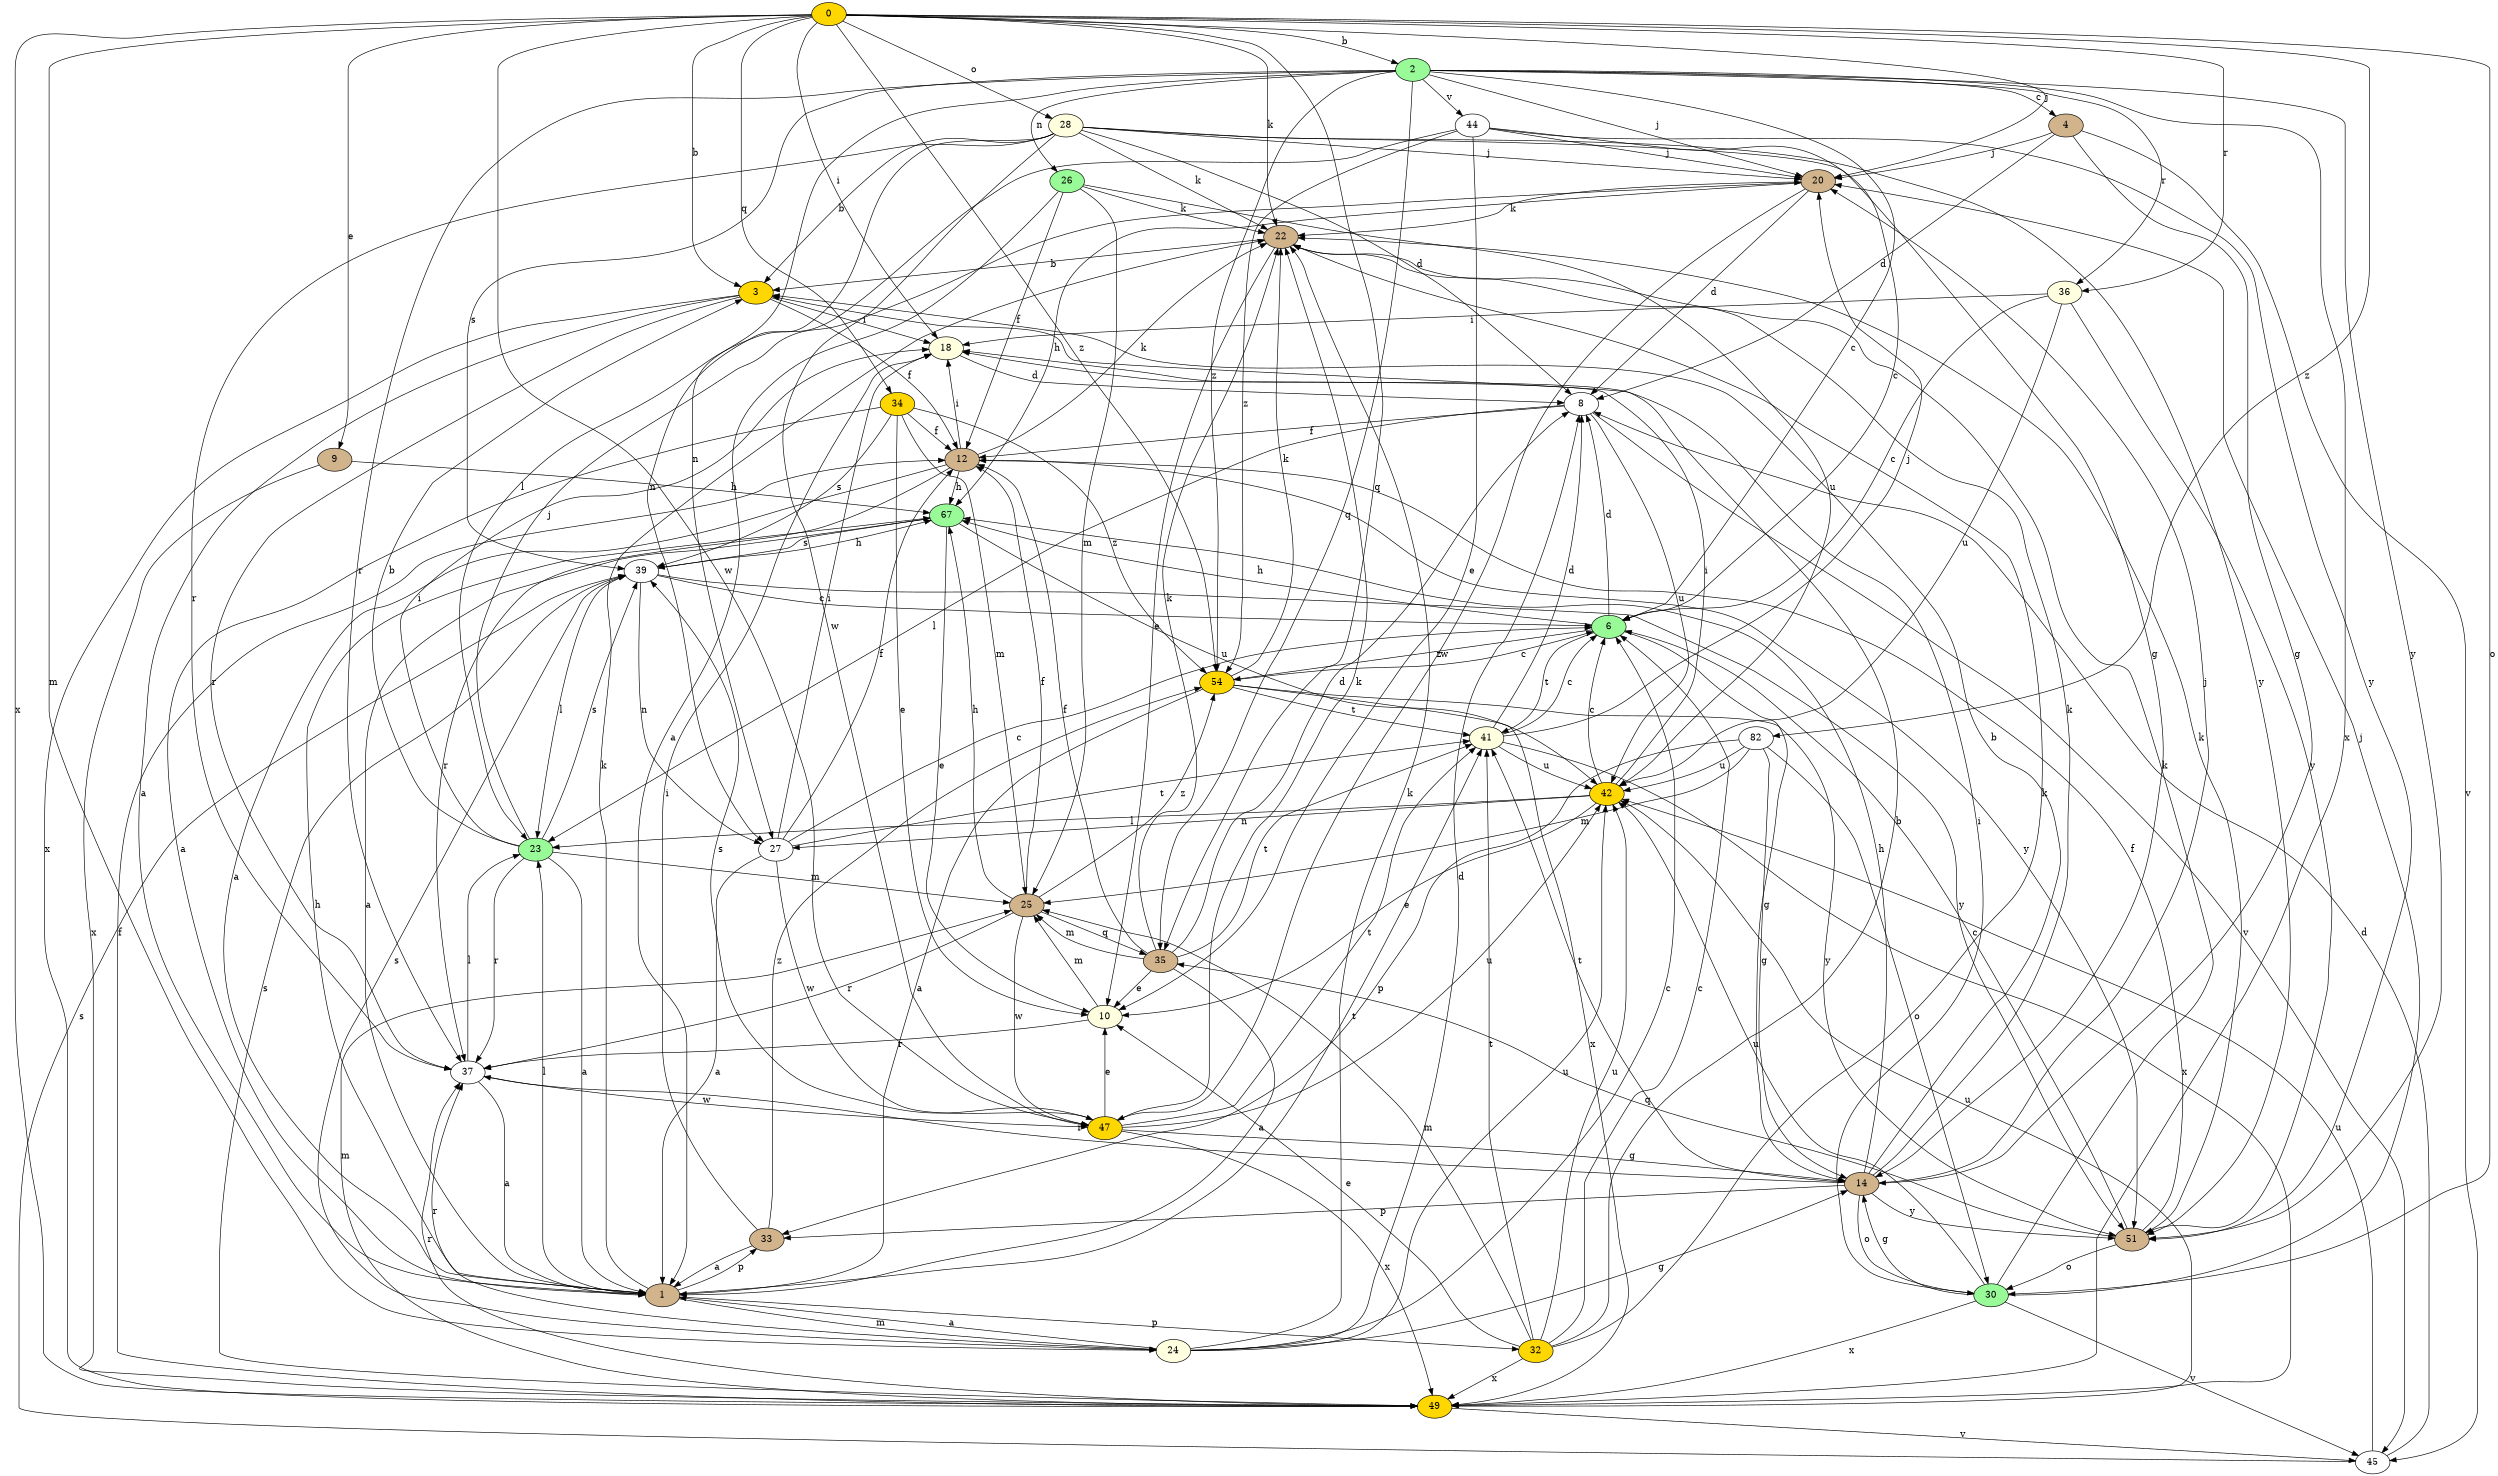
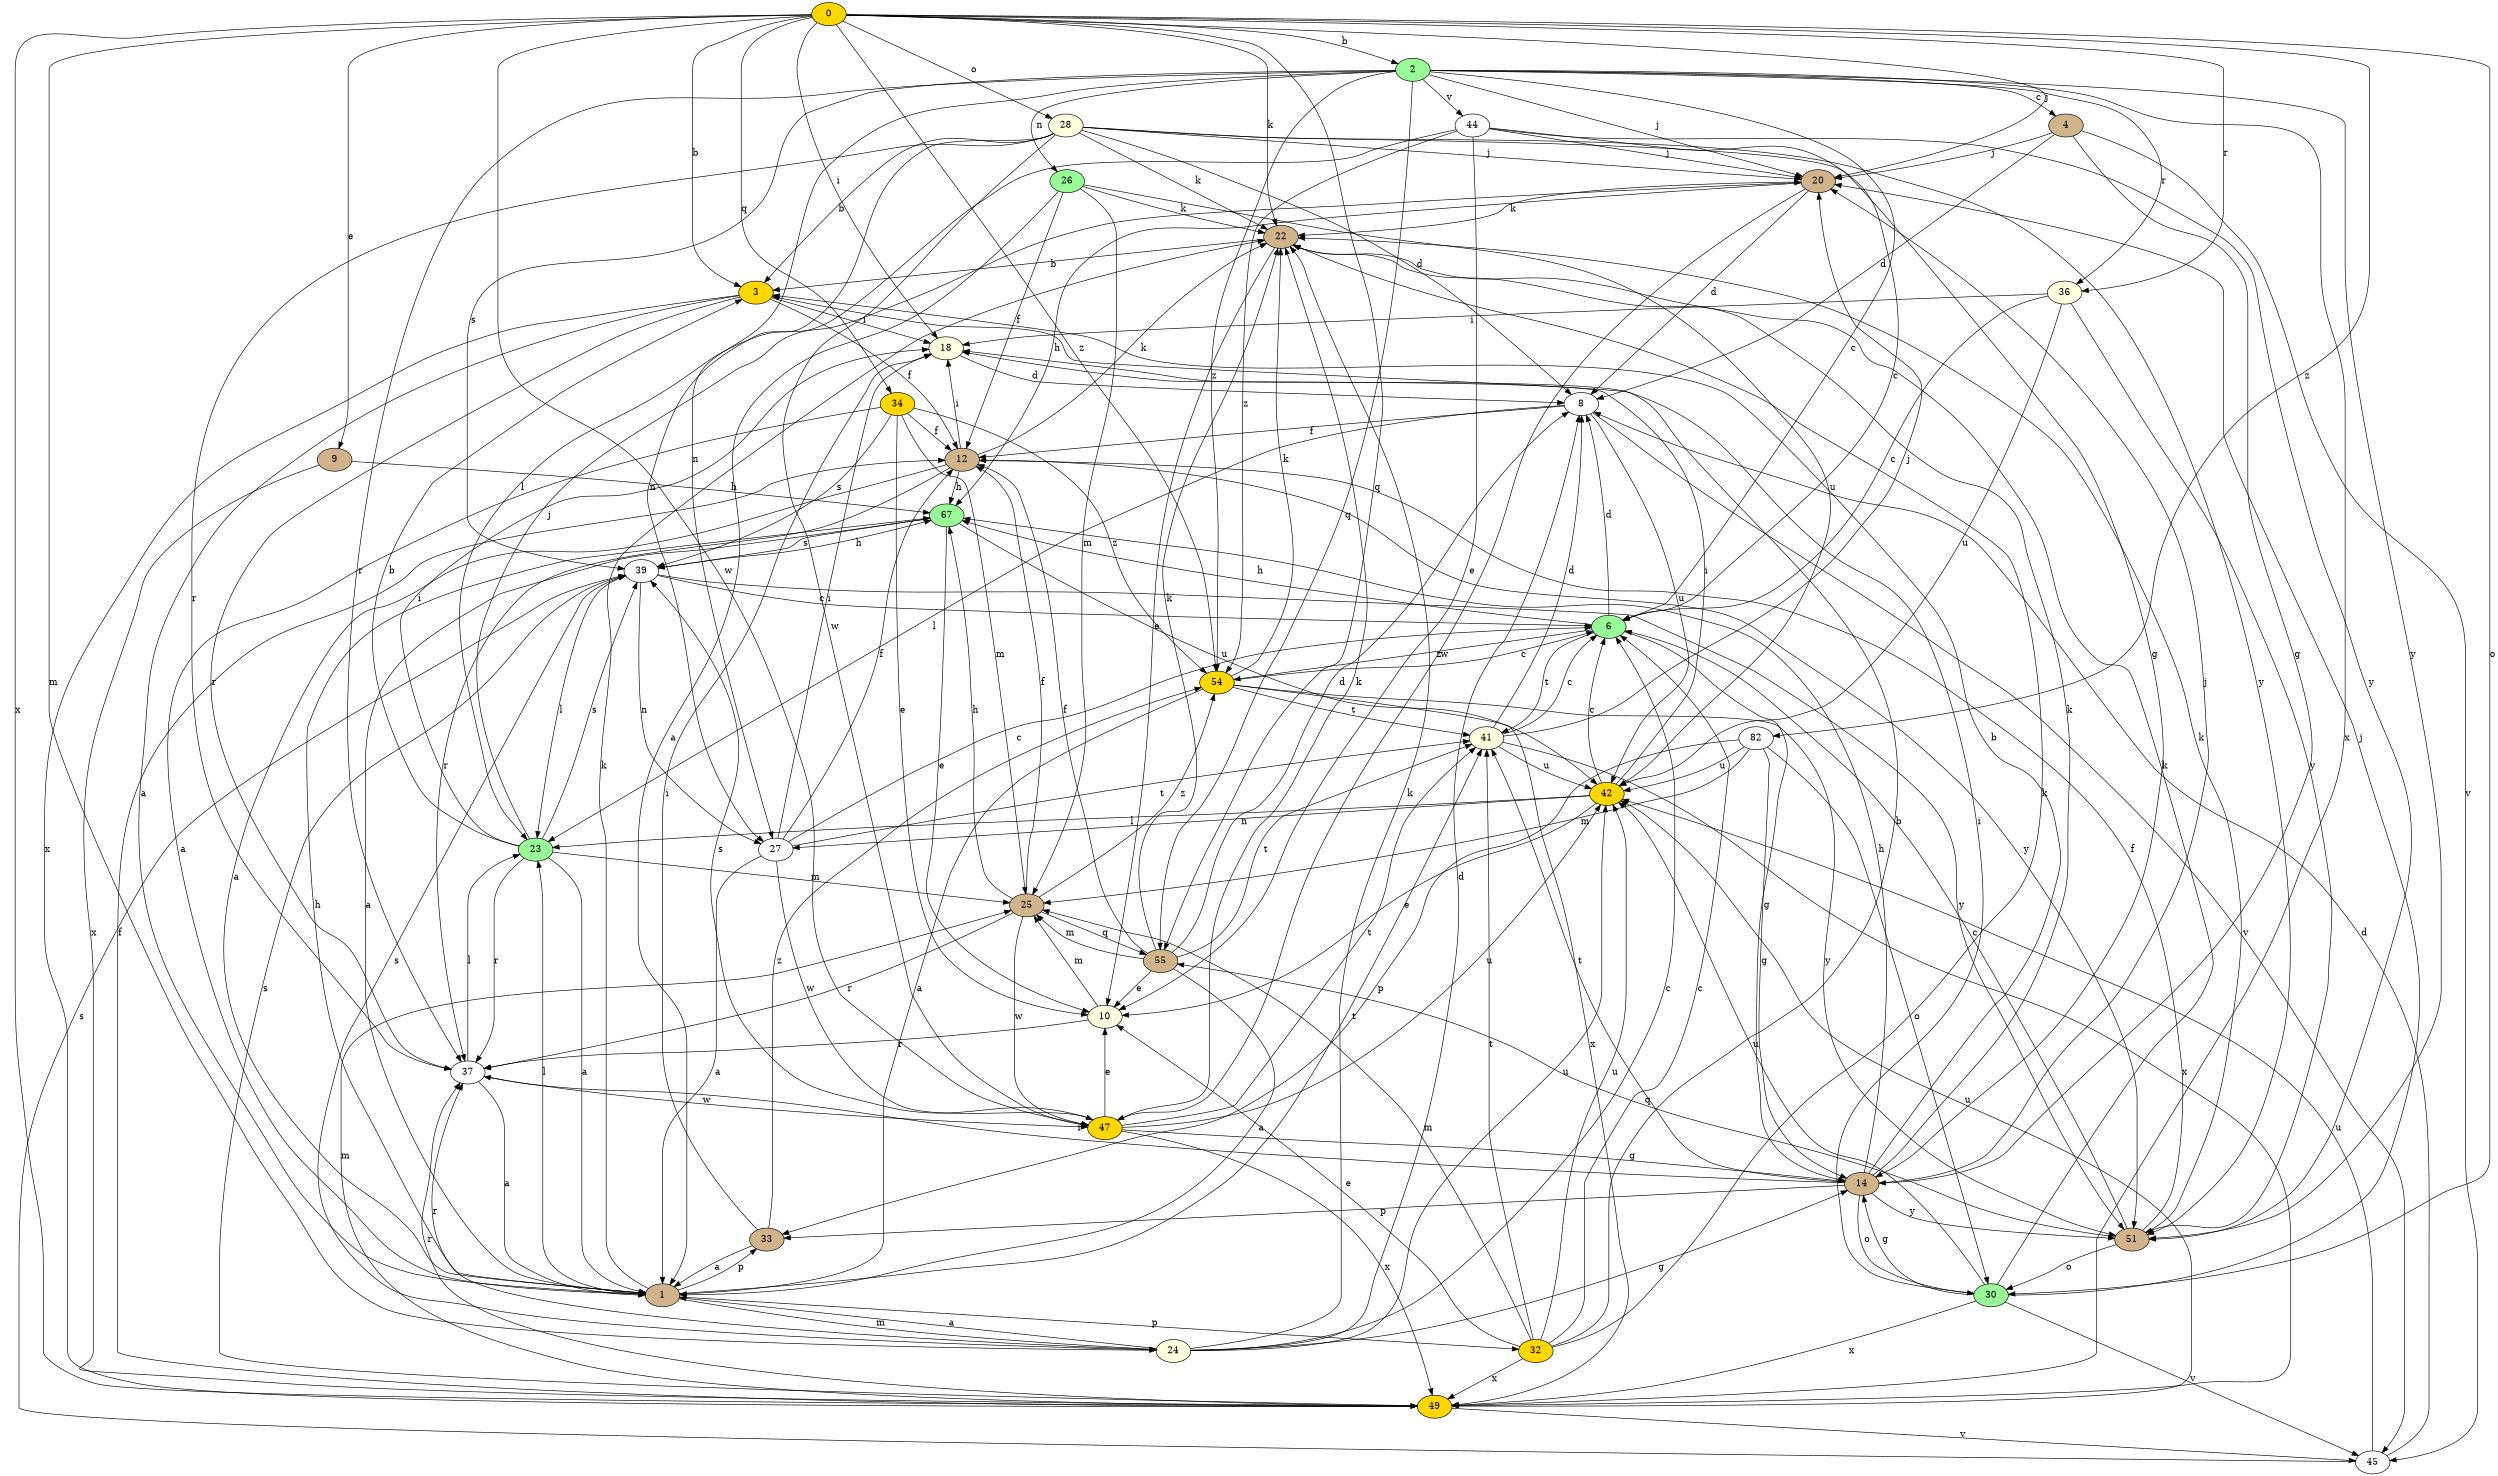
  strict digraph {
    node [fillcolor=tan style=filled]
    0 [fillcolor=gold]
    2 [fillcolor=palegreen]
    3 [fillcolor=gold]
    9
    18 [fillcolor=lightyellow]
    20
    22
    24 [fillcolor=lightyellow]
    28 [fillcolor=lightyellow]
    30 [fillcolor=palegreen]
    34 [fillcolor=gold]
-   35
+   35 [label=55]
    36 [fillcolor=lightyellow]
    47 [fillcolor=gold]
    49 [fillcolor=gold]
    n16 [fillcolor=white label=82]
    54 [fillcolor=gold]
    4
    6 [fillcolor=palegreen]
    26 [fillcolor=palegreen]
    27 [fillcolor=white]
    37 [fillcolor=white]
    39 [fillcolor=white]
    44 [fillcolor=white]
    51
    1
    12
    n28 [fillcolor=palegreen label=67]
    8 [fillcolor=white]
    10 [fillcolor=lightyellow]
    14
    42 [fillcolor=gold]
    45 [fillcolor=white]
    25
    41 [fillcolor=lightyellow]
    33
    23 [fillcolor=palegreen]
    32 [fillcolor=gold]
    0 -> 2 [label=b]
    0 -> 3 [label=b]
    0 -> 9 [label=e]
    0 -> 18 [label=i]
    0 -> 20 [label=j]
    0 -> 22 [label=k]
    0 -> 24 [label=m]
    0 -> 28 [label=o]
    0 -> 30 [label=o]
    0 -> 34 [label=q]
    0 -> 35 [label=q]
    0 -> 36 [label=r]
    0 -> 47 [label=w]
    0 -> 49 [label=x]
    0 -> n16 [label=z]
    0 -> 54 [label=z]
    2 -> 20 [label=j]
    2 -> 35 [label=q]
    2 -> 36 [label=r]
    2 -> 49 [label=x]
    2 -> 54 [label=z]
    2 -> 4 [label=c]
    2 -> 6 [label=c]
    2 -> 26 [label=n]
    2 -> 27 [label=n]
    2 -> 37 [label=r]
    2 -> 39 [label=s]
    2 -> 44 [label=v]
    2 -> 51 [label=y]
    3 -> 18 [label=i]
    3 -> 49 [label=x]
    3 -> 37 [label=r]
    3 -> 1 [label=a]
    3 -> 12 [label=f]
    9 -> 49 [label=x]
    9 -> n28 [label=h]
    18 -> 8 [label=d]
    20 -> 22 [label=k]
    20 -> 47 [label=w]
    20 -> n28 [label=h]
    20 -> 8 [label=d]
    22 -> 3 [label=b]
    22 -> 10 [label=e]
    24 -> 22 [label=k]
    24 -> 6 [label=c]
    24 -> 37 [label=r]
    24 -> 39 [label=s]
    24 -> 1 [label=a]
    24 -> 8 [label=d]
    24 -> 14 [label=g]
    24 -> 42 [label=u]
    28 -> 3 [label=b]
    28 -> 20 [label=j]
    28 -> 22 [label=k]
    28 -> 47 [label=w]
    28 -> 27 [label=n]
    28 -> 37 [label=r]
    28 -> 51 [label=y]
    28 -> 8 [label=d]
    28 -> 14 [label=g]
    30 -> 18 [label=i]
    30 -> 20 [label=j]
    30 -> 22 [label=k]
    30 -> 49 [label=x]
    30 -> 14 [label=g]
    30 -> 42 [label=u]
    30 -> 45 [label=v]
    34 -> 54 [label=z]
    34 -> 39 [label=s]
    34 -> 1 [label=a]
    34 -> 12 [label=f]
    34 -> 10 [label=e]
    34 -> 25 [label=m]
    35 -> 22 [label=k]
    35 -> 1 [label=a]
    35 -> 12 [label=f]
    35 -> 8 [label=d]
    35 -> 10 [label=e]
    35 -> 25 [label=m]
    35 -> 41 [label=t]
    36 -> 18 [label=i]
    36 -> 6 [label=c]
    36 -> 51 [label=y]
    36 -> 42 [label=u]
    47 -> 22 [label=k]
    47 -> 49 [label=x]
    47 -> 39 [label=s]
    47 -> 10 [label=e]
    47 -> 14 [label=g]
    47 -> 42 [label=u]
    47 -> 41 [label=t]
    49 -> 37 [label=r]
    49 -> 39 [label=s]
    49 -> 12 [label=f]
    49 -> 42 [label=u]
    49 -> 45 [label=v]
    49 -> 25 [label=m]
    n16 -> 30 [label=o]
    n16 -> 14 [label=g]
    n16 -> 42 [label=u]
    n16 -> 25 [label=m]
    n16 -> 33 [label=p]
    54 -> 22 [label=k]
    54 -> 49 [label=x]
    54 -> 6 [label=c]
    54 -> 51 [label=y]
    54 -> 1 [label=a]
    54 -> 41 [label=t]
    4 -> 20 [label=j]
    4 -> 8 [label=d]
    4 -> 14 [label=g]
    4 -> 45 [label=v]
    6 -> 54 [label=z]
    6 -> n28 [label=h]
    6 -> 8 [label=d]
    6 -> 14 [label=g]
    6 -> 41 [label=t]
    26 -> 22 [label=k]
    26 -> 1 [label=a]
    26 -> 12 [label=f]
    26 -> 42 [label=u]
    26 -> 25 [label=m]
    27 -> 18 [label=i]
    27 -> 47 [label=w]
    27 -> 6 [label=c]
    27 -> 1 [label=a]
    27 -> 12 [label=f]
    27 -> 41 [label=t]
    37 -> 47 [label=w]
    37 -> 1 [label=a]
    37 -> 23 [label=l]
    39 -> 6 [label=c]
    39 -> 27 [label=n]
    39 -> 51 [label=y]
    39 -> n28 [label=h]
    39 -> 23 [label=l]
    44 -> 20 [label=j]
    44 -> 54 [label=z]
    44 -> 6 [label=c]
    44 -> 51 [label=y]
    44 -> 10 [label=e]
    44 -> 23 [label=l]
    51 -> 22 [label=k]
    51 -> 30 [label=o]
    51 -> 35 [label=q]
    51 -> 6 [label=c]
    51 -> 12 [label=f]
    1 -> 22 [label=k]
    1 -> 24 [label=m]
    1 -> n28 [label=h]
    1 -> 41 [label=t]
    1 -> 33 [label=p]
    1 -> 23 [label=l]
    1 -> 32 [label=p]
    12 -> 18 [label=i]
    12 -> 22 [label=k]
    12 -> 37 [label=r]
    12 -> 51 [label=y]
    12 -> 1 [label=a]
    12 -> n28 [label=h]
    n28 -> 39 [label=s]
    n28 -> 1 [label=a]
    n28 -> 10 [label=e]
    n28 -> 42 [label=u]
    8 -> 12 [label=f]
    8 -> 42 [label=u]
    8 -> 45 [label=v]
    8 -> 23 [label=l]
    10 -> 37 [label=r]
    10 -> 25 [label=m]
    14 -> 3 [label=b]
    14 -> 20 [label=j]
    14 -> 22 [label=k]
    14 -> 30 [label=o]
    14 -> 37 [label=r]
    14 -> 51 [label=y]
    14 -> n28 [label=h]
    14 -> 41 [label=t]
    14 -> 33 [label=p]
    42 -> 18 [label=i]
    42 -> 6 [label=c]
    42 -> 27 [label=n]
    42 -> 10 [label=e]
    42 -> 23 [label=l]
    45 -> 39 [label=s]
    45 -> 8 [label=d]
    45 -> 42 [label=u]
    25 -> 35 [label=q]
    25 -> 47 [label=w]
    25 -> 54 [label=z]
    25 -> 37 [label=r]
    25 -> 12 [label=f]
    25 -> n28 [label=h]
    41 -> 20 [label=j]
    41 -> 49 [label=x]
    41 -> 6 [label=c]
    41 -> 8 [label=d]
    41 -> 42 [label=u]
    33 -> 18 [label=i]
    33 -> 54 [label=z]
    33 -> 1 [label=a]
    23 -> 3 [label=b]
    23 -> 18 [label=i]
    23 -> 20 [label=j]
    23 -> 37 [label=r]
    23 -> 39 [label=s]
    23 -> 1 [label=a]
    23 -> 25 [label=m]
    32 -> 3 [label=b]
    32 -> 22 [label=k]
    32 -> 49 [label=x]
    32 -> 6 [label=c]
    32 -> 10 [label=e]
    32 -> 42 [label=u]
    32 -> 25 [label=m]
    32 -> 41 [label=t]
  }
